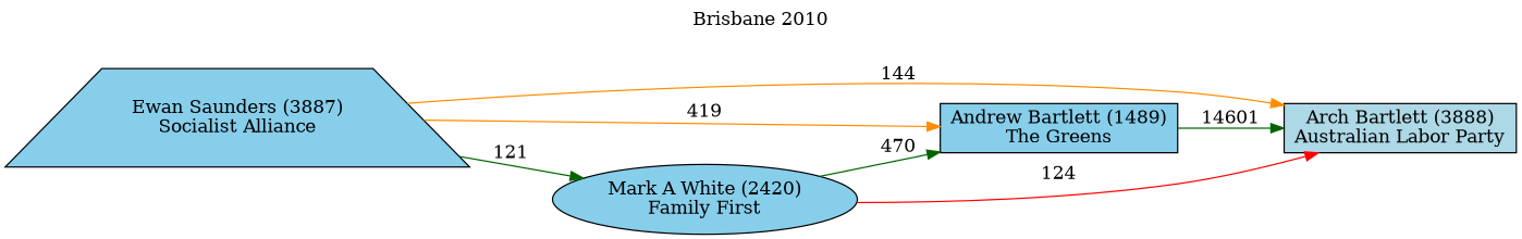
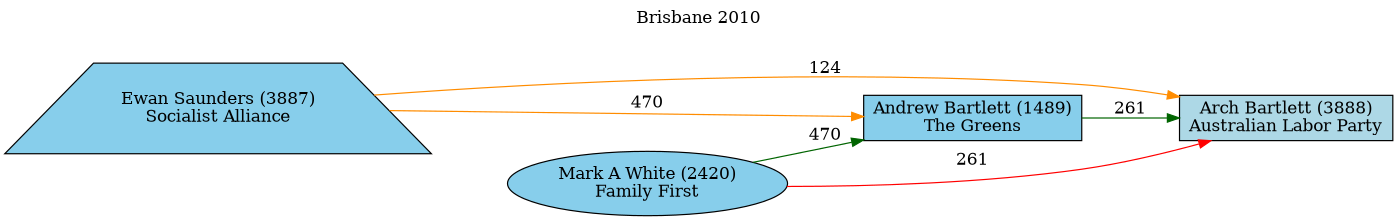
  digraph {
    label="Brisbane 2010"
    labelloc=t
    mclimit=10
    rankdir=LR
    node [fillcolor=skyblue shape=box style=filled]
    edge [color=darkgreen]
    n1 [fillcolor=lightblue label="Arch Bartlett (3888)\nAustralian Labor Party"]
    n2 [label="Andrew Bartlett (1489)\nThe Greens"]
    n3 [label="Mark A White (2420)\nFamily First" shape=ellipse]
    n4 [label="Ewan Saunders (3887)\nSocialist Alliance" shape=trapezium]
-   n2 -> n1 [label=14601]
-   n3 -> n1 [color=red label=124]
+   n2 -> n1 [label=261]
+   n3 -> n1 [color=red label=261]
    n3 -> n2 [label=470]
-   n4 -> n1 [color=darkorange label=144]
-   n4 -> n2 [color=darkorange label=419]
-   n4 -> n3 [label=121]
+   n4 -> n1 [color=darkorange label=124]
+   n4 -> n2 [color=darkorange label=470]
  }
